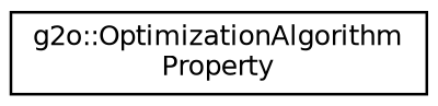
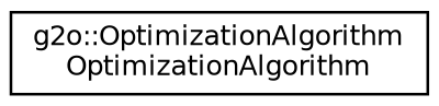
  digraph {
    rankdir=LR
-   n1 [color=black fillcolor=white fontname=Helvetica fontsize=10 height=0.2 label="g2o::OptimizationAlgorithm\lProperty" shape=record style=filled width=0.4]
+   n1 [color=black fillcolor=white fontname=Helvetica fontsize=10 height=0.2 label="g2o::OptimizationAlgorithm\lOptimizationAlgorithm" shape=record style=filled width=0.4]
  }
